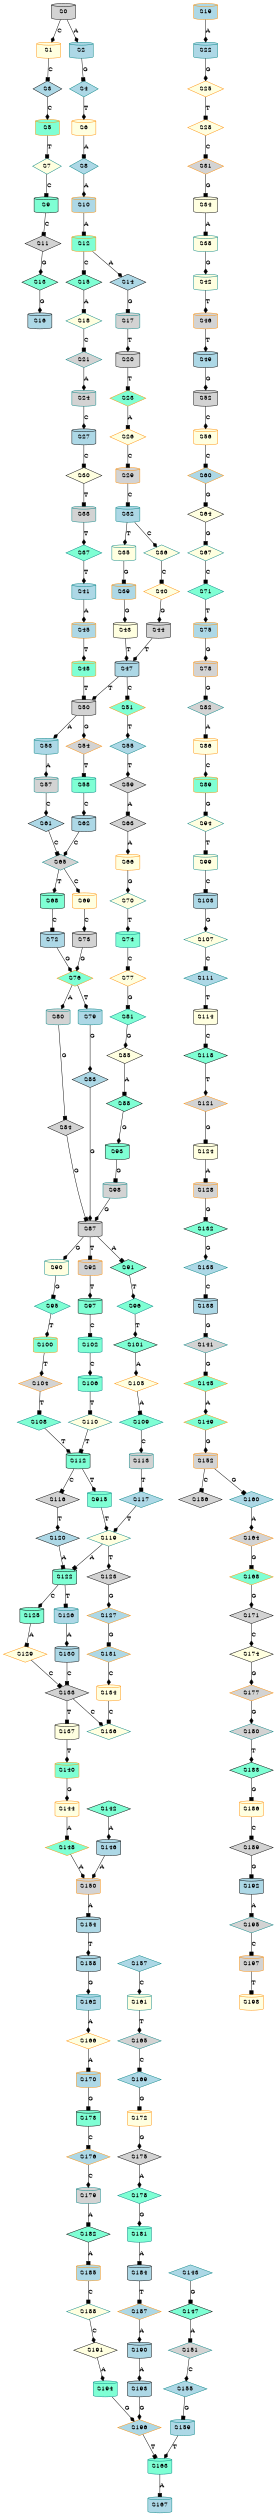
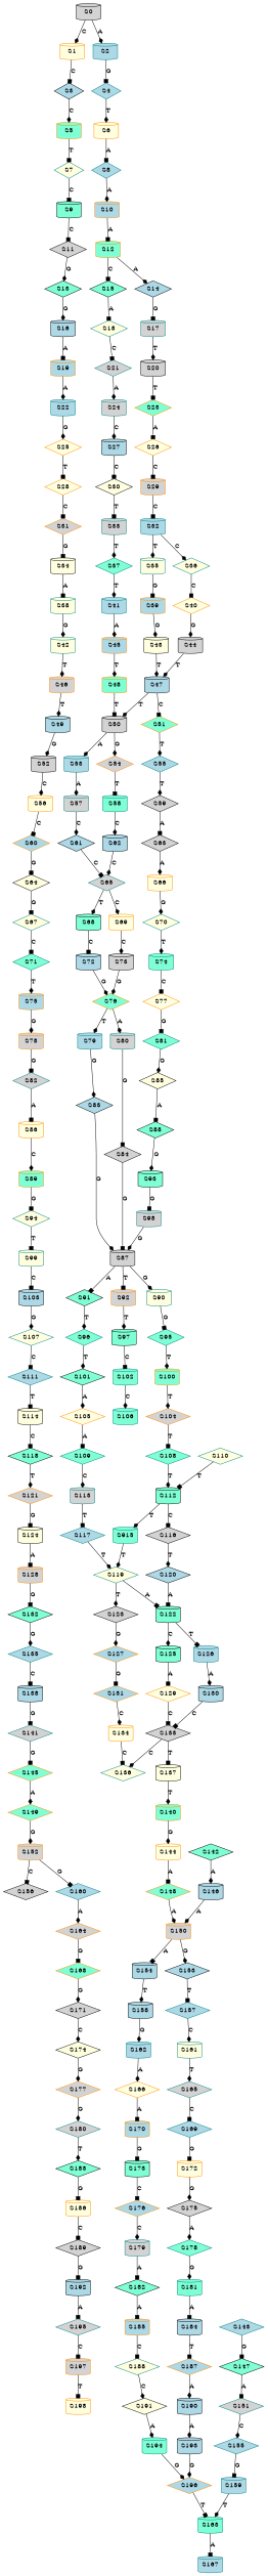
  strict digraph {
    node [color=teal fillcolor=lightblue shape=cylinder style=filled]
    edge [arrowhead=diamond]
    S0 [color=black fillcolor=lightgrey]
    S1 [color=darkorange fillcolor=lightyellow]
    S2
    S3 [color=black shape=diamond]
    S4 [shape=diamond]
    S5 [color=darkorange fillcolor=aquamarine]
    S6 [color=darkorange fillcolor=lightyellow]
    S7 [fillcolor=lightyellow shape=diamond]
    S8 [shape=diamond]
    S9 [color=black fillcolor=aquamarine]
    S10 [color=darkorange]
    S11 [color=black fillcolor=lightgrey shape=diamond]
    S12 [color=darkorange fillcolor=aquamarine]
    S13 [color=black fillcolor=aquamarine shape=diamond]
    S14 [color=black shape=diamond]
    S15 [color=black fillcolor=aquamarine shape=diamond]
    S16 [color=black]
    S17 [fillcolor=lightgrey]
    S18 [fillcolor=lightyellow shape=diamond]
    S19 [color=darkorange]
    S20 [color=black fillcolor=lightgrey]
    S21 [fillcolor=lightgrey shape=diamond]
    S22
    S23 [color=darkorange fillcolor=aquamarine shape=diamond]
    S24 [fillcolor=lightgrey]
    S25 [color=darkorange fillcolor=lightyellow shape=diamond]
    S26 [color=darkorange fillcolor=lightyellow shape=diamond]
    S27 [color=black]
    S28 [color=darkorange fillcolor=lightyellow shape=diamond]
    S29 [color=darkorange fillcolor=lightgrey]
    S30 [color=black fillcolor=lightyellow shape=diamond]
    S31 [color=darkorange fillcolor=lightgrey shape=diamond]
    S32
    S33 [fillcolor=lightgrey]
    S34 [color=black fillcolor=lightyellow]
    S35 [fillcolor=lightyellow]
    S36 [fillcolor=lightyellow shape=diamond]
    S37 [fillcolor=aquamarine shape=diamond]
    S38 [fillcolor=lightyellow]
    S39 [color=darkorange]
    S40 [color=darkorange fillcolor=lightyellow shape=diamond]
    S41
    S42 [fillcolor=lightyellow]
    S43 [color=black fillcolor=lightyellow]
    S44 [color=black fillcolor=lightgrey]
    S45 [color=darkorange]
    S46 [color=darkorange fillcolor=lightgrey]
    S47 [color=black]
    S48 [color=darkorange fillcolor=aquamarine]
    S49 [color=black]
    S50 [color=black fillcolor=lightgrey]
    S51 [color=darkorange fillcolor=aquamarine shape=diamond]
    S52 [color=black fillcolor=lightgrey]
    S53
    S54 [color=darkorange fillcolor=lightgrey shape=diamond]
    S55 [shape=diamond]
    S56 [color=darkorange fillcolor=lightyellow]
    S57 [fillcolor=lightgrey]
    S58 [fillcolor=aquamarine]
    S59 [color=black fillcolor=lightgrey shape=diamond]
    S60 [color=darkorange shape=diamond]
    S61 [color=black shape=diamond]
    S62 [color=black]
    S63 [color=black fillcolor=lightgrey shape=diamond]
    S64 [color=black fillcolor=lightyellow shape=diamond]
    S65 [fillcolor=lightgrey shape=diamond]
    S66 [color=darkorange fillcolor=lightyellow]
    S67 [fillcolor=lightyellow shape=diamond]
    S68 [color=black fillcolor=aquamarine]
    S69 [color=darkorange fillcolor=lightyellow]
    S70 [fillcolor=lightyellow shape=diamond]
    S71 [fillcolor=aquamarine shape=diamond]
    S72 [color=black]
    S73 [color=black fillcolor=lightgrey]
    S74 [fillcolor=aquamarine]
    S75 [color=darkorange]
    S76 [color=darkorange fillcolor=aquamarine shape=diamond]
    S77 [color=darkorange fillcolor=lightyellow shape=diamond]
    S78 [color=darkorange fillcolor=lightgrey]
    S79
    S80 [fillcolor=lightgrey]
    S81 [fillcolor=aquamarine shape=diamond]
    S82 [fillcolor=lightgrey shape=diamond]
    S83 [color=black shape=diamond]
    S84 [color=black fillcolor=lightgrey shape=diamond]
    S85 [color=black fillcolor=lightyellow shape=diamond]
    S86 [color=darkorange fillcolor=lightyellow]
    S87 [color=black fillcolor=lightgrey]
    S88 [color=black fillcolor=aquamarine shape=diamond]
    S89 [color=darkorange fillcolor=aquamarine]
    S90 [fillcolor=lightyellow]
    S91 [color=black fillcolor=aquamarine shape=diamond]
    S92 [color=darkorange fillcolor=lightgrey]
    S93 [color=black fillcolor=aquamarine]
    S94 [fillcolor=lightyellow shape=diamond]
    S95 [fillcolor=aquamarine shape=diamond]
    S96 [fillcolor=aquamarine shape=diamond]
    S97 [color=black fillcolor=aquamarine]
    S98 [fillcolor=lightgrey]
    S99 [fillcolor=lightyellow]
    S100 [color=darkorange fillcolor=aquamarine]
    S101 [color=black fillcolor=aquamarine shape=diamond]
    S102 [fillcolor=aquamarine]
    S103 [color=black]
    S104 [color=darkorange fillcolor=lightgrey shape=diamond]
    S105 [color=darkorange fillcolor=lightyellow shape=diamond]
    S106 [fillcolor=aquamarine]
    S107 [fillcolor=lightyellow shape=diamond]
    S108 [fillcolor=aquamarine shape=diamond]
    S109 [fillcolor=aquamarine shape=diamond]
    S110 [fillcolor=lightyellow shape=diamond]
    S111 [shape=diamond]
    S112 [color=black fillcolor=aquamarine]
    S113 [fillcolor=lightgrey]
    S114 [color=black fillcolor=lightyellow]
    n116 [fillcolor=aquamarine label=S915]
    S116 [color=black fillcolor=lightgrey shape=diamond]
    S117 [shape=diamond]
    S118 [color=black fillcolor=aquamarine shape=diamond]
    S119 [fillcolor=lightyellow shape=diamond]
    S120 [color=black shape=diamond]
    S121 [color=darkorange fillcolor=lightgrey shape=diamond]
    S122 [color=black fillcolor=aquamarine]
    S123 [color=black fillcolor=lightgrey shape=diamond]
    S124 [color=black fillcolor=lightyellow]
    S125 [color=black fillcolor=aquamarine]
    S126
    S127 [color=darkorange shape=diamond]
    S128 [color=darkorange fillcolor=lightgrey]
    S129 [color=darkorange fillcolor=lightyellow shape=diamond]
    S130 [color=black]
    S131 [color=darkorange shape=diamond]
    S132 [color=black fillcolor=aquamarine shape=diamond]
    S133 [color=black fillcolor=lightgrey shape=diamond]
    S134 [color=darkorange fillcolor=lightyellow]
    S135 [shape=diamond]
    S136 [fillcolor=lightyellow shape=diamond]
    S137 [color=black fillcolor=lightyellow]
    S138 [color=black]
    S140 [color=darkorange fillcolor=aquamarine]
    S141 [fillcolor=lightgrey shape=diamond]
    S144 [color=darkorange fillcolor=lightyellow]
    S145 [color=darkorange fillcolor=aquamarine shape=diamond]
    S142 [color=black fillcolor=aquamarine shape=diamond]
    S146 [color=black]
    S143 [shape=diamond]
    S147 [color=black fillcolor=aquamarine shape=diamond]
    S148 [color=darkorange fillcolor=aquamarine shape=diamond]
    S149 [color=darkorange fillcolor=aquamarine shape=diamond]
    S150 [color=darkorange fillcolor=lightgrey]
    S151 [fillcolor=lightgrey shape=diamond]
    S152 [color=darkorange fillcolor=lightgrey]
+   S153 [color=black shape=diamond]
    S154 [color=black]
    S155 [shape=diamond]
    S156 [color=black fillcolor=lightgrey shape=diamond]
    S160 [shape=diamond]
    S157 [shape=diamond]
    S158 [color=black]
    S159
    S161 [fillcolor=lightyellow]
    S162
    S163 [fillcolor=aquamarine]
    S164 [color=darkorange fillcolor=lightgrey shape=diamond]
    S165 [fillcolor=lightgrey shape=diamond]
    S166 [color=darkorange fillcolor=lightyellow shape=diamond]
    S167
    S168 [color=darkorange fillcolor=aquamarine shape=diamond]
    S169 [shape=diamond]
    S170 [color=darkorange]
    S171 [color=black fillcolor=lightgrey shape=diamond]
    S172 [color=darkorange fillcolor=lightyellow]
    S173 [color=black fillcolor=aquamarine]
    S174 [color=black fillcolor=lightyellow shape=diamond]
    S175 [color=black fillcolor=lightgrey shape=diamond]
    S176 [color=darkorange shape=diamond]
    S177 [color=darkorange fillcolor=lightgrey shape=diamond]
    S178 [fillcolor=aquamarine shape=diamond]
    S179 [fillcolor=lightgrey]
    S180 [fillcolor=lightgrey shape=diamond]
    S181 [fillcolor=aquamarine]
    S182 [color=black fillcolor=aquamarine shape=diamond]
    S183 [color=black fillcolor=aquamarine shape=diamond]
    S184 [color=black]
    S185 [color=darkorange]
    S186 [color=darkorange fillcolor=lightyellow]
    S187 [color=darkorange shape=diamond]
    S188 [fillcolor=lightyellow shape=diamond]
    S189 [color=black fillcolor=lightgrey shape=diamond]
    S190 [color=black]
    S191 [color=black fillcolor=lightyellow shape=diamond]
    S192 [color=black]
    S193 [color=black]
    S194 [fillcolor=aquamarine]
    S195 [fillcolor=lightgrey shape=diamond]
    S196 [color=darkorange shape=diamond]
    S197 [color=darkorange fillcolor=lightgrey]
    S198 [color=darkorange fillcolor=lightyellow]
    S0 -> S1 [label=C]
    S0 -> S2 [label=A]
    S1 -> S3 [arrowhead=box label=C]
    S2 -> S4 [arrowhead=box label=G]
    S3 -> S5 [label=C]
    S4 -> S6 [label=T]
    S5 -> S7 [arrowhead=box label=T]
    S6 -> S8 [arrowhead=box label=A]
    S7 -> S9 [arrowhead=box label=C]
    S8 -> S10 [label=A]
    S9 -> S11 [arrowhead=box label=C]
    S10 -> S12 [arrowhead=box label=A]
    S11 -> S13 [label=G]
    S12 -> S14 [label=A]
    S12 -> S15 [arrowhead=box label=C]
    S13 -> S16 [label=G]
    S14 -> S17 [arrowhead=box label=G]
    S15 -> S18 [arrowhead=box label=A]
+   S16 -> S19 [arrowhead=box label=A]
    S17 -> S20 [label=T]
    S18 -> S21 [arrowhead=box label=C]
    S19 -> S22 [label=A]
    S20 -> S23 [arrowhead=box label=T]
    S21 -> S24 [label=A]
    S22 -> S25 [label=G]
    S23 -> S26 [arrowhead=box label=A]
    S24 -> S27 [label=C]
    S25 -> S28 [arrowhead=box label=T]
    S26 -> S29 [arrowhead=box label=C]
    S27 -> S30 [arrowhead=box label=C]
    S28 -> S31 [arrowhead=box label=C]
    S29 -> S32 [arrowhead=box label=C]
    S30 -> S33 [arrowhead=box label=T]
    S31 -> S34 [arrowhead=box label=G]
    S32 -> S35 [label=T]
    S32 -> S36 [label=C]
    S33 -> S37 [label=T]
    S34 -> S38 [arrowhead=box label=A]
    S35 -> S39 [arrowhead=box label=G]
    S36 -> S40 [arrowhead=box label=C]
    S37 -> S41 [label=T]
    S38 -> S42 [label=G]
    S39 -> S43 [label=G]
    S40 -> S44 [label=G]
    S41 -> S45 [label=A]
    S42 -> S46 [label=T]
    S43 -> S47 [label=T]
    S44 -> S47 [label=T]
    S45 -> S48 [label=T]
    S46 -> S49 [label=T]
    S47 -> S50 [label=T]
    S47 -> S51 [arrowhead=box label=C]
    S48 -> S50 [arrowhead=box label=T]
    S49 -> S52 [label=G]
    S50 -> S53 [label=A]
    S50 -> S54 [label=G]
    S51 -> S55 [label=T]
    S52 -> S56 [label=C]
    S53 -> S57 [label=A]
    S54 -> S58 [arrowhead=box label=T]
    S55 -> S59 [label=T]
    S56 -> S60 [arrowhead=box label=C]
    S57 -> S61 [label=C]
    S58 -> S62 [label=C]
    S59 -> S63 [arrowhead=box label=A]
    S60 -> S64 [arrowhead=box label=G]
    S61 -> S65 [arrowhead=box label=C]
    S62 -> S65 [label=C]
    S63 -> S66 [label=A]
    S64 -> S67 [arrowhead=box label=G]
    S65 -> S68 [label=T]
    S65 -> S69 [label=C]
    S66 -> S70 [label=G]
    S67 -> S71 [arrowhead=box label=C]
    S68 -> S72 [arrowhead=box label=C]
    S69 -> S73 [label=C]
    S70 -> S74 [label=T]
    S71 -> S75 [label=T]
    S72 -> S76 [label=G]
    S73 -> S76 [label=G]
    S74 -> S77 [arrowhead=box label=C]
    S75 -> S78 [label=G]
    S76 -> S79 [label=T]
    S76 -> S80 [label=A]
    S77 -> S81 [arrowhead=box label=G]
    S78 -> S82 [arrowhead=box label=G]
    S79 -> S83 [label=G]
    S80 -> S84 [arrowhead=box label=G]
    S81 -> S85 [label=G]
    S82 -> S86 [arrowhead=box label=A]
    S83 -> S87 [label=G]
    S84 -> S87 [arrowhead=box label=G]
    S85 -> S88 [arrowhead=box label=A]
    S86 -> S89 [label=C]
    S87 -> S90 [label=G]
    S87 -> S91 [arrowhead=box label=A]
    S87 -> S92 [arrowhead=box label=T]
    S88 -> S93 [label=G]
    S89 -> S94 [arrowhead=box label=G]
    S90 -> S95 [arrowhead=box label=G]
    S91 -> S96 [label=T]
    S92 -> S97 [label=T]
    S93 -> S98 [arrowhead=box label=G]
    S94 -> S99 [arrowhead=box label=T]
    S95 -> S100 [label=T]
    S96 -> S101 [label=T]
    S97 -> S102 [arrowhead=box label=C]
    S98 -> S87 [label=G]
    S99 -> S103 [arrowhead=box label=C]
    S100 -> S104 [label=T]
    S101 -> S105 [label=A]
    S102 -> S106 [label=C]
    S103 -> S107 [label=G]
    S104 -> S108 [arrowhead=box label=T]
    S105 -> S109 [arrowhead=box label=A]
-   S106 -> S110 [arrowhead=box label=T]
    S107 -> S111 [arrowhead=box label=C]
    S108 -> S112 [label=T]
    S109 -> S113 [label=C]
    S110 -> S112 [arrowhead=box label=T]
    S111 -> S114 [arrowhead=box label=T]
    S112 -> n116 [label=T]
    S112 -> S116 [arrowhead=box label=C]
    S113 -> S117 [arrowhead=box label=T]
    S114 -> S118 [arrowhead=box label=C]
    n116 -> S119 [label=T]
    S116 -> S120 [label=T]
    S117 -> S119 [label=T]
    S118 -> S121 [label=T]
    S119 -> S122 [arrowhead=box label=A]
    S119 -> S123 [label=T]
    S120 -> S122 [arrowhead=box label=A]
    S121 -> S124 [arrowhead=box label=G]
    S122 -> S125 [label=C]
    S122 -> S126 [arrowhead=box label=T]
    S123 -> S127 [label=G]
    S124 -> S128 [arrowhead=box label=A]
    S125 -> S129 [arrowhead=box label=A]
    S126 -> S130 [label=A]
    S127 -> S131 [arrowhead=box label=G]
    S128 -> S132 [arrowhead=box label=G]
    S129 -> S133 [arrowhead=box label=C]
    S130 -> S133 [arrowhead=box label=C]
    S131 -> S134 [label=C]
    S132 -> S135 [label=G]
    S133 -> S136 [label=C]
    S133 -> S137 [arrowhead=box label=T]
    S134 -> S136 [arrowhead=box label=C]
    S135 -> S138 [arrowhead=box label=C]
    S137 -> S140 [label=T]
    S138 -> S141 [arrowhead=box label=G]
    S140 -> S144 [label=G]
    S141 -> S145 [arrowhead=box label=G]
    S144 -> S148 [arrowhead=box label=A]
    S145 -> S149 [label=A]
    S142 -> S146 [label=A]
    S146 -> S150 [label=A]
    S143 -> S147 [arrowhead=box label=G]
    S147 -> S151 [arrowhead=box label=A]
    S148 -> S150 [label=A]
    S149 -> S152 [label=G]
+   S150 -> S153 [label=G]
    S150 -> S154 [arrowhead=box label=A]
    S151 -> S155 [label=C]
    S152 -> S156 [arrowhead=box label=C]
    S152 -> S160 [arrowhead=box label=G]
+   S153 -> S157 [arrowhead=box label=T]
    S154 -> S158 [label=T]
    S155 -> S159 [arrowhead=box label=G]
    S160 -> S164 [label=A]
    S157 -> S161 [label=C]
    S158 -> S162 [label=G]
    S159 -> S163 [label=T]
    S161 -> S165 [label=T]
    S162 -> S166 [label=A]
    S163 -> S167 [arrowhead=box label=A]
    S164 -> S168 [arrowhead=box label=G]
    S165 -> S169 [arrowhead=box label=C]
    S166 -> S170 [arrowhead=box label=A]
    S168 -> S171 [label=G]
    S169 -> S172 [arrowhead=box label=G]
    S170 -> S173 [arrowhead=box label=G]
    S171 -> S174 [label=C]
    S172 -> S175 [label=G]
    S173 -> S176 [arrowhead=box label=C]
    S174 -> S177 [label=G]
    S175 -> S178 [label=A]
    S176 -> S179 [label=C]
    S177 -> S180 [label=G]
    S178 -> S181 [label=G]
    S179 -> S182 [arrowhead=box label=A]
    S180 -> S183 [label=T]
    S181 -> S184 [arrowhead=box label=A]
    S182 -> S185 [arrowhead=box label=A]
    S183 -> S186 [arrowhead=box label=G]
    S184 -> S187 [arrowhead=box label=T]
    S185 -> S188 [arrowhead=box label=C]
    S186 -> S189 [arrowhead=box label=C]
    S187 -> S190 [label=A]
    S188 -> S191 [label=C]
    S189 -> S192 [arrowhead=box label=G]
    S190 -> S193 [label=A]
    S191 -> S194 [label=A]
    S192 -> S195 [arrowhead=box label=A]
    S193 -> S196 [label=G]
    S194 -> S196 [label=G]
    S195 -> S197 [arrowhead=box label=C]
    S196 -> S163 [arrowhead=box label=T]
    S197 -> S198 [arrowhead=box label=T]
  }
